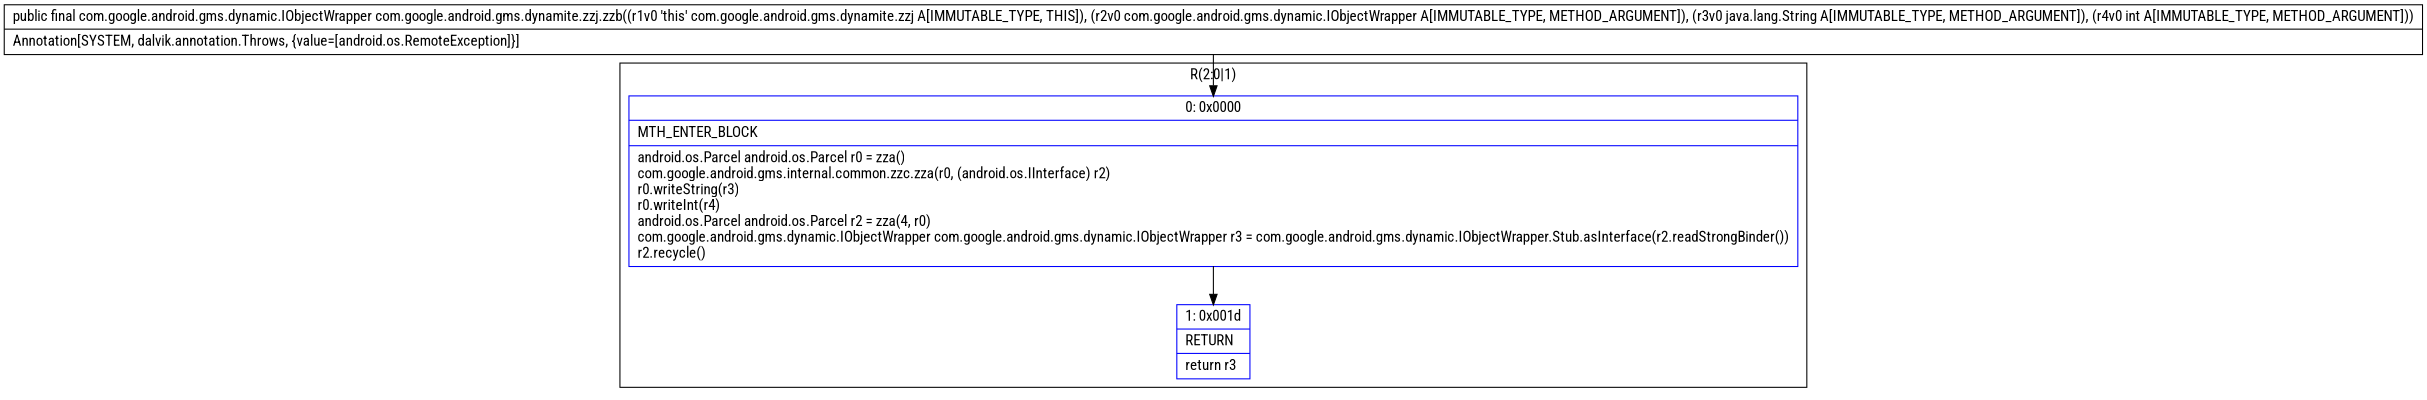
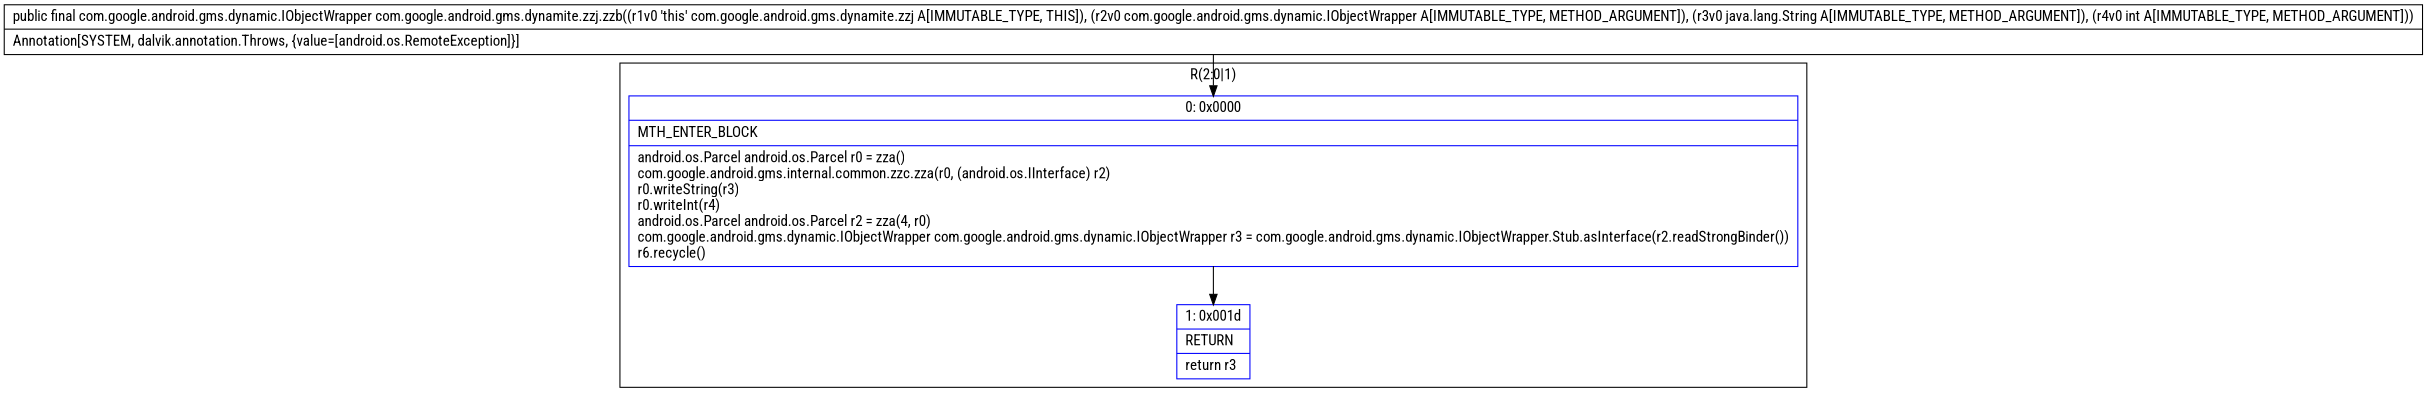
  digraph {
    fontname="Roboto Condensed"
    node [color=blue shape=record fontname="Roboto Condensed"]
    edge [fontname="Roboto Condensed"]
-   n1 [label="{0\:\ 0x0000|MTH_ENTER_BLOCK\l|android.os.Parcel android.os.Parcel r0 = zza()\lcom.google.android.gms.internal.common.zzc.zza(r0, (android.os.IInterface) r2)\lr0.writeString(r3)\lr0.writeInt(r4)\landroid.os.Parcel android.os.Parcel r2 = zza(4, r0)\lcom.google.android.gms.dynamic.IObjectWrapper com.google.android.gms.dynamic.IObjectWrapper r3 = com.google.android.gms.dynamic.IObjectWrapper.Stub.asInterface(r2.readStrongBinder())\lr2.recycle()\l}"]
+   n1 [label="{0\:\ 0x0000|MTH_ENTER_BLOCK\l|android.os.Parcel android.os.Parcel r0 = zza()\lcom.google.android.gms.internal.common.zzc.zza(r0, (android.os.IInterface) r2)\lr0.writeString(r3)\lr0.writeInt(r4)\landroid.os.Parcel android.os.Parcel r2 = zza(4, r0)\lcom.google.android.gms.dynamic.IObjectWrapper com.google.android.gms.dynamic.IObjectWrapper r3 = com.google.android.gms.dynamic.IObjectWrapper.Stub.asInterface(r2.readStrongBinder())\lr6.recycle()\l}"]
    n2 [label="{1\:\ 0x001d|RETURN\l|return r3\l}"]
    n3 [label="{public final com.google.android.gms.dynamic.IObjectWrapper com.google.android.gms.dynamite.zzj.zzb((r1v0 'this' com.google.android.gms.dynamite.zzj A[IMMUTABLE_TYPE, THIS]), (r2v0 com.google.android.gms.dynamic.IObjectWrapper A[IMMUTABLE_TYPE, METHOD_ARGUMENT]), (r3v0 java.lang.String A[IMMUTABLE_TYPE, METHOD_ARGUMENT]), (r4v0 int A[IMMUTABLE_TYPE, METHOD_ARGUMENT]))  | Annotation[SYSTEM, dalvik.annotation.Throws, \{value=[android.os.RemoteException]\}]\l}" color=""]
    subgraph cluster_1 {
      label="R(2:0|1)"
      n1
      n2
    }
    n1 -> n2
    n3 -> n1
  }
